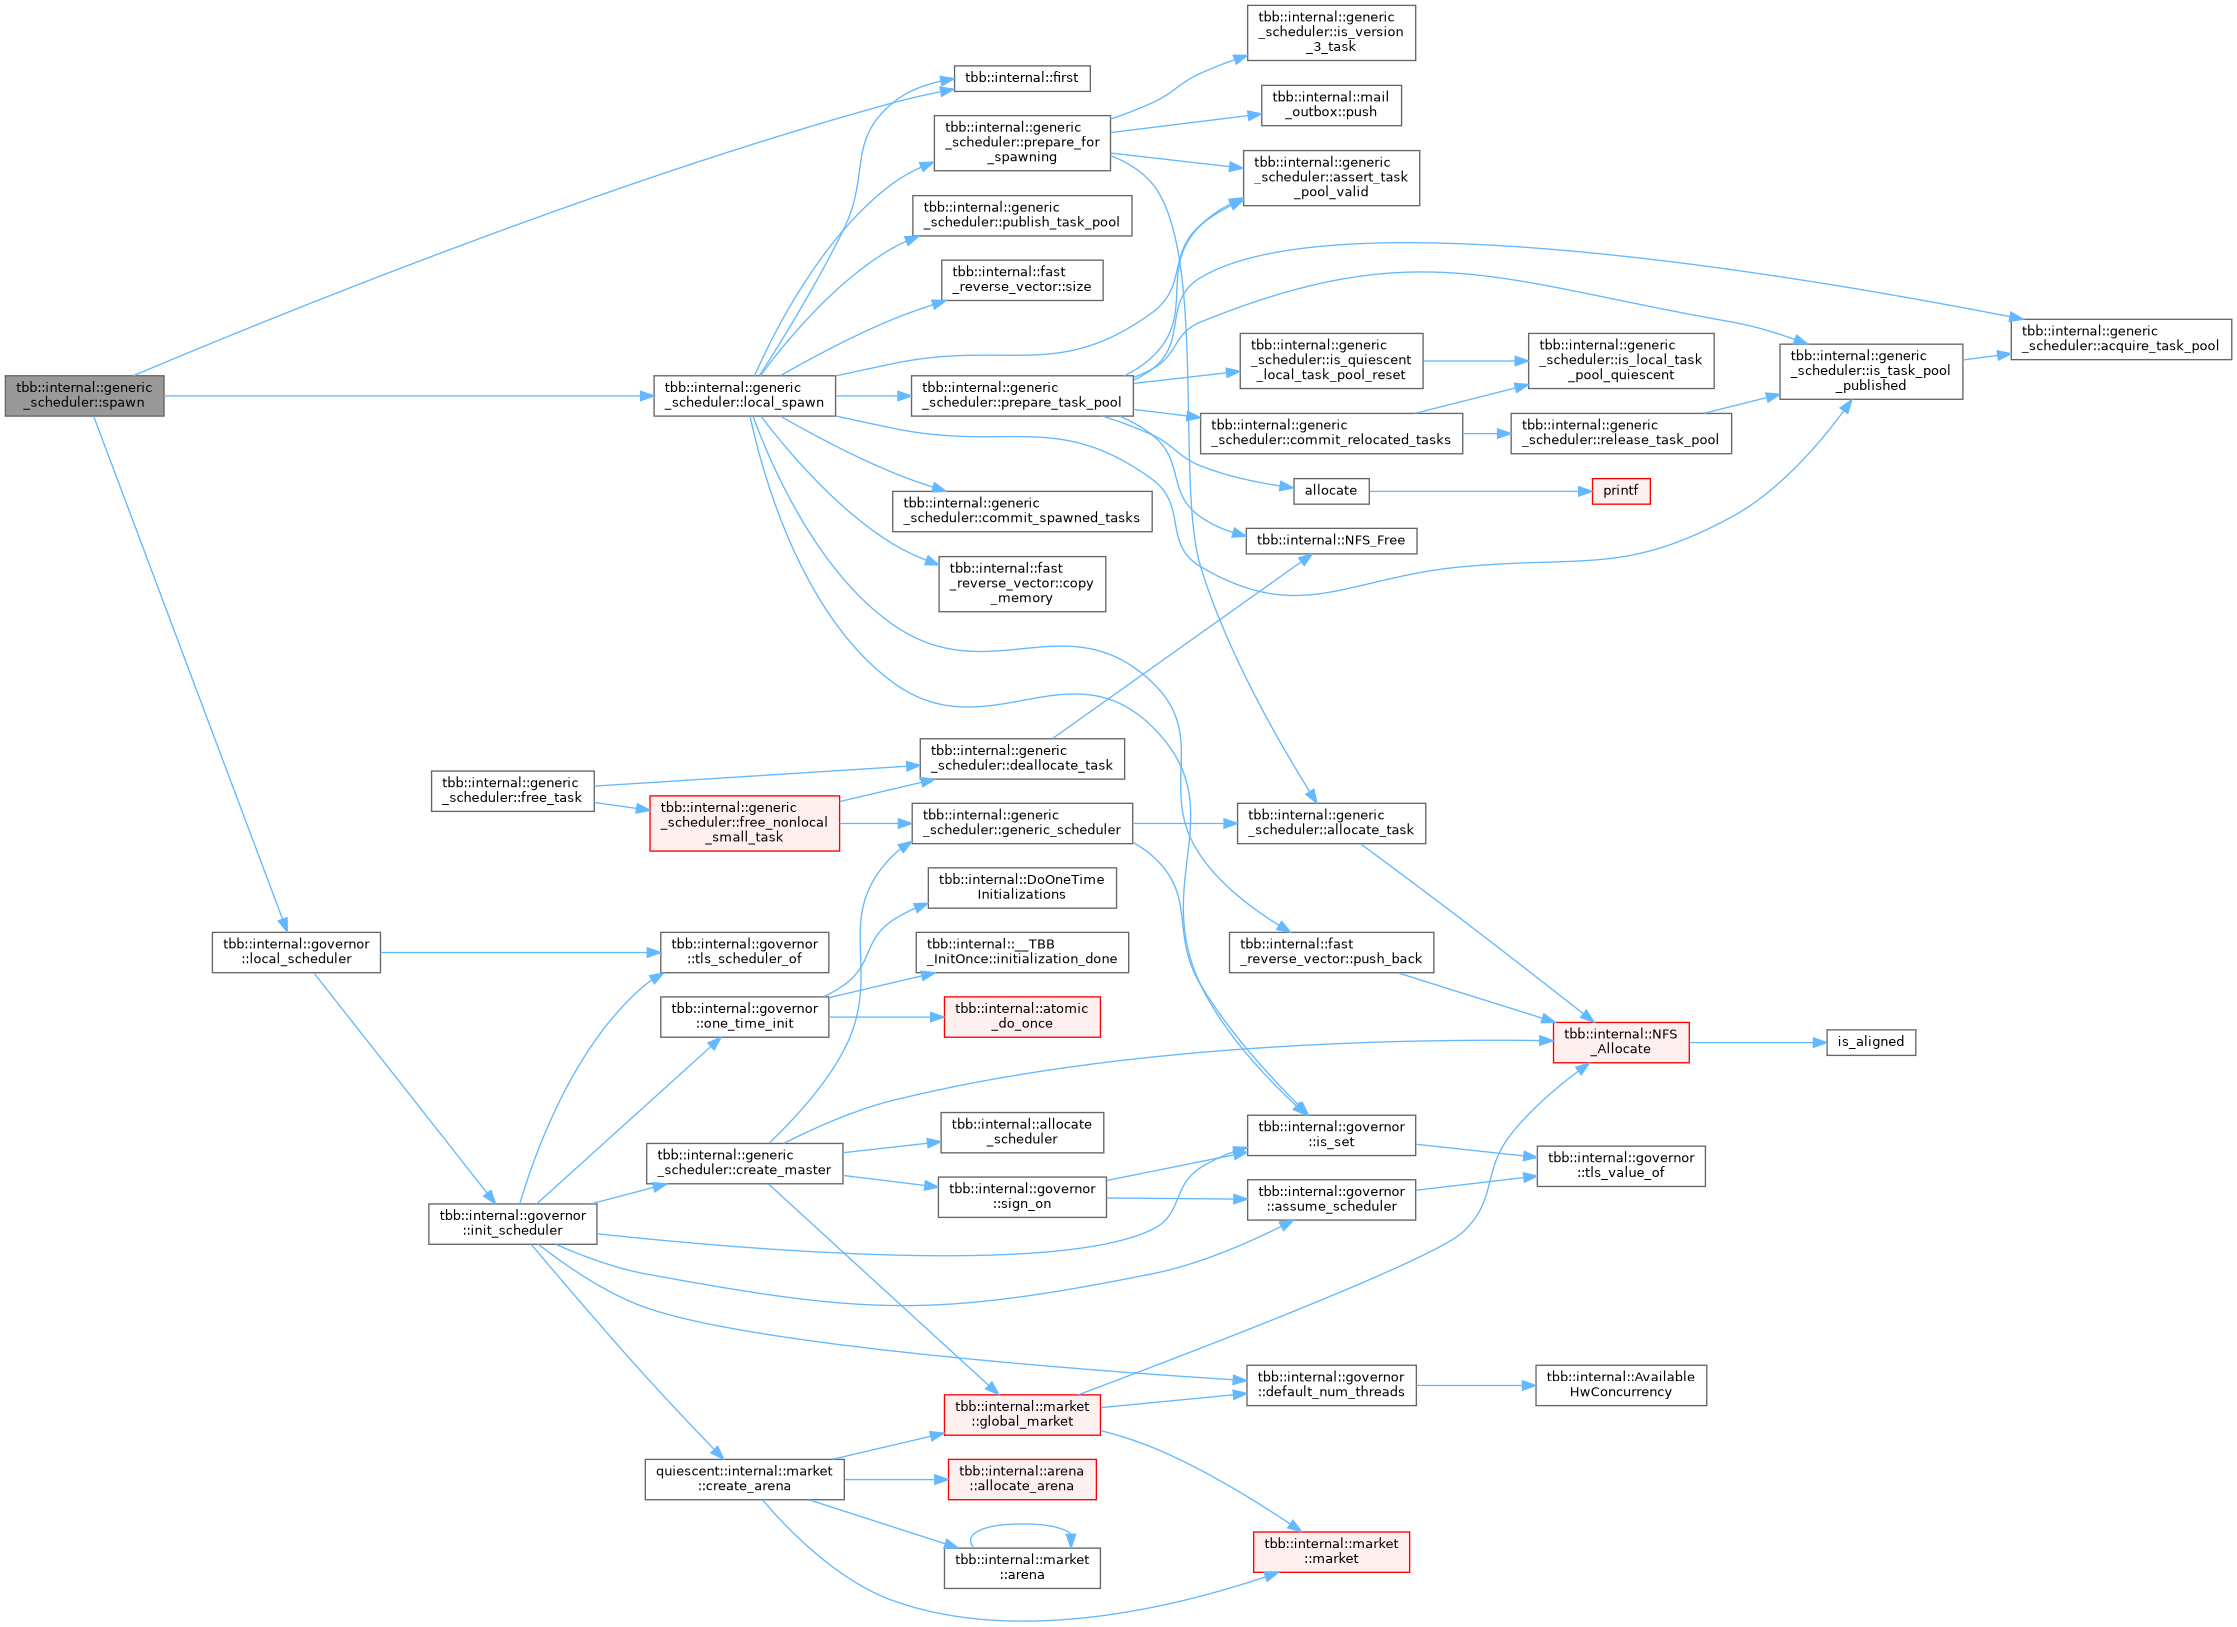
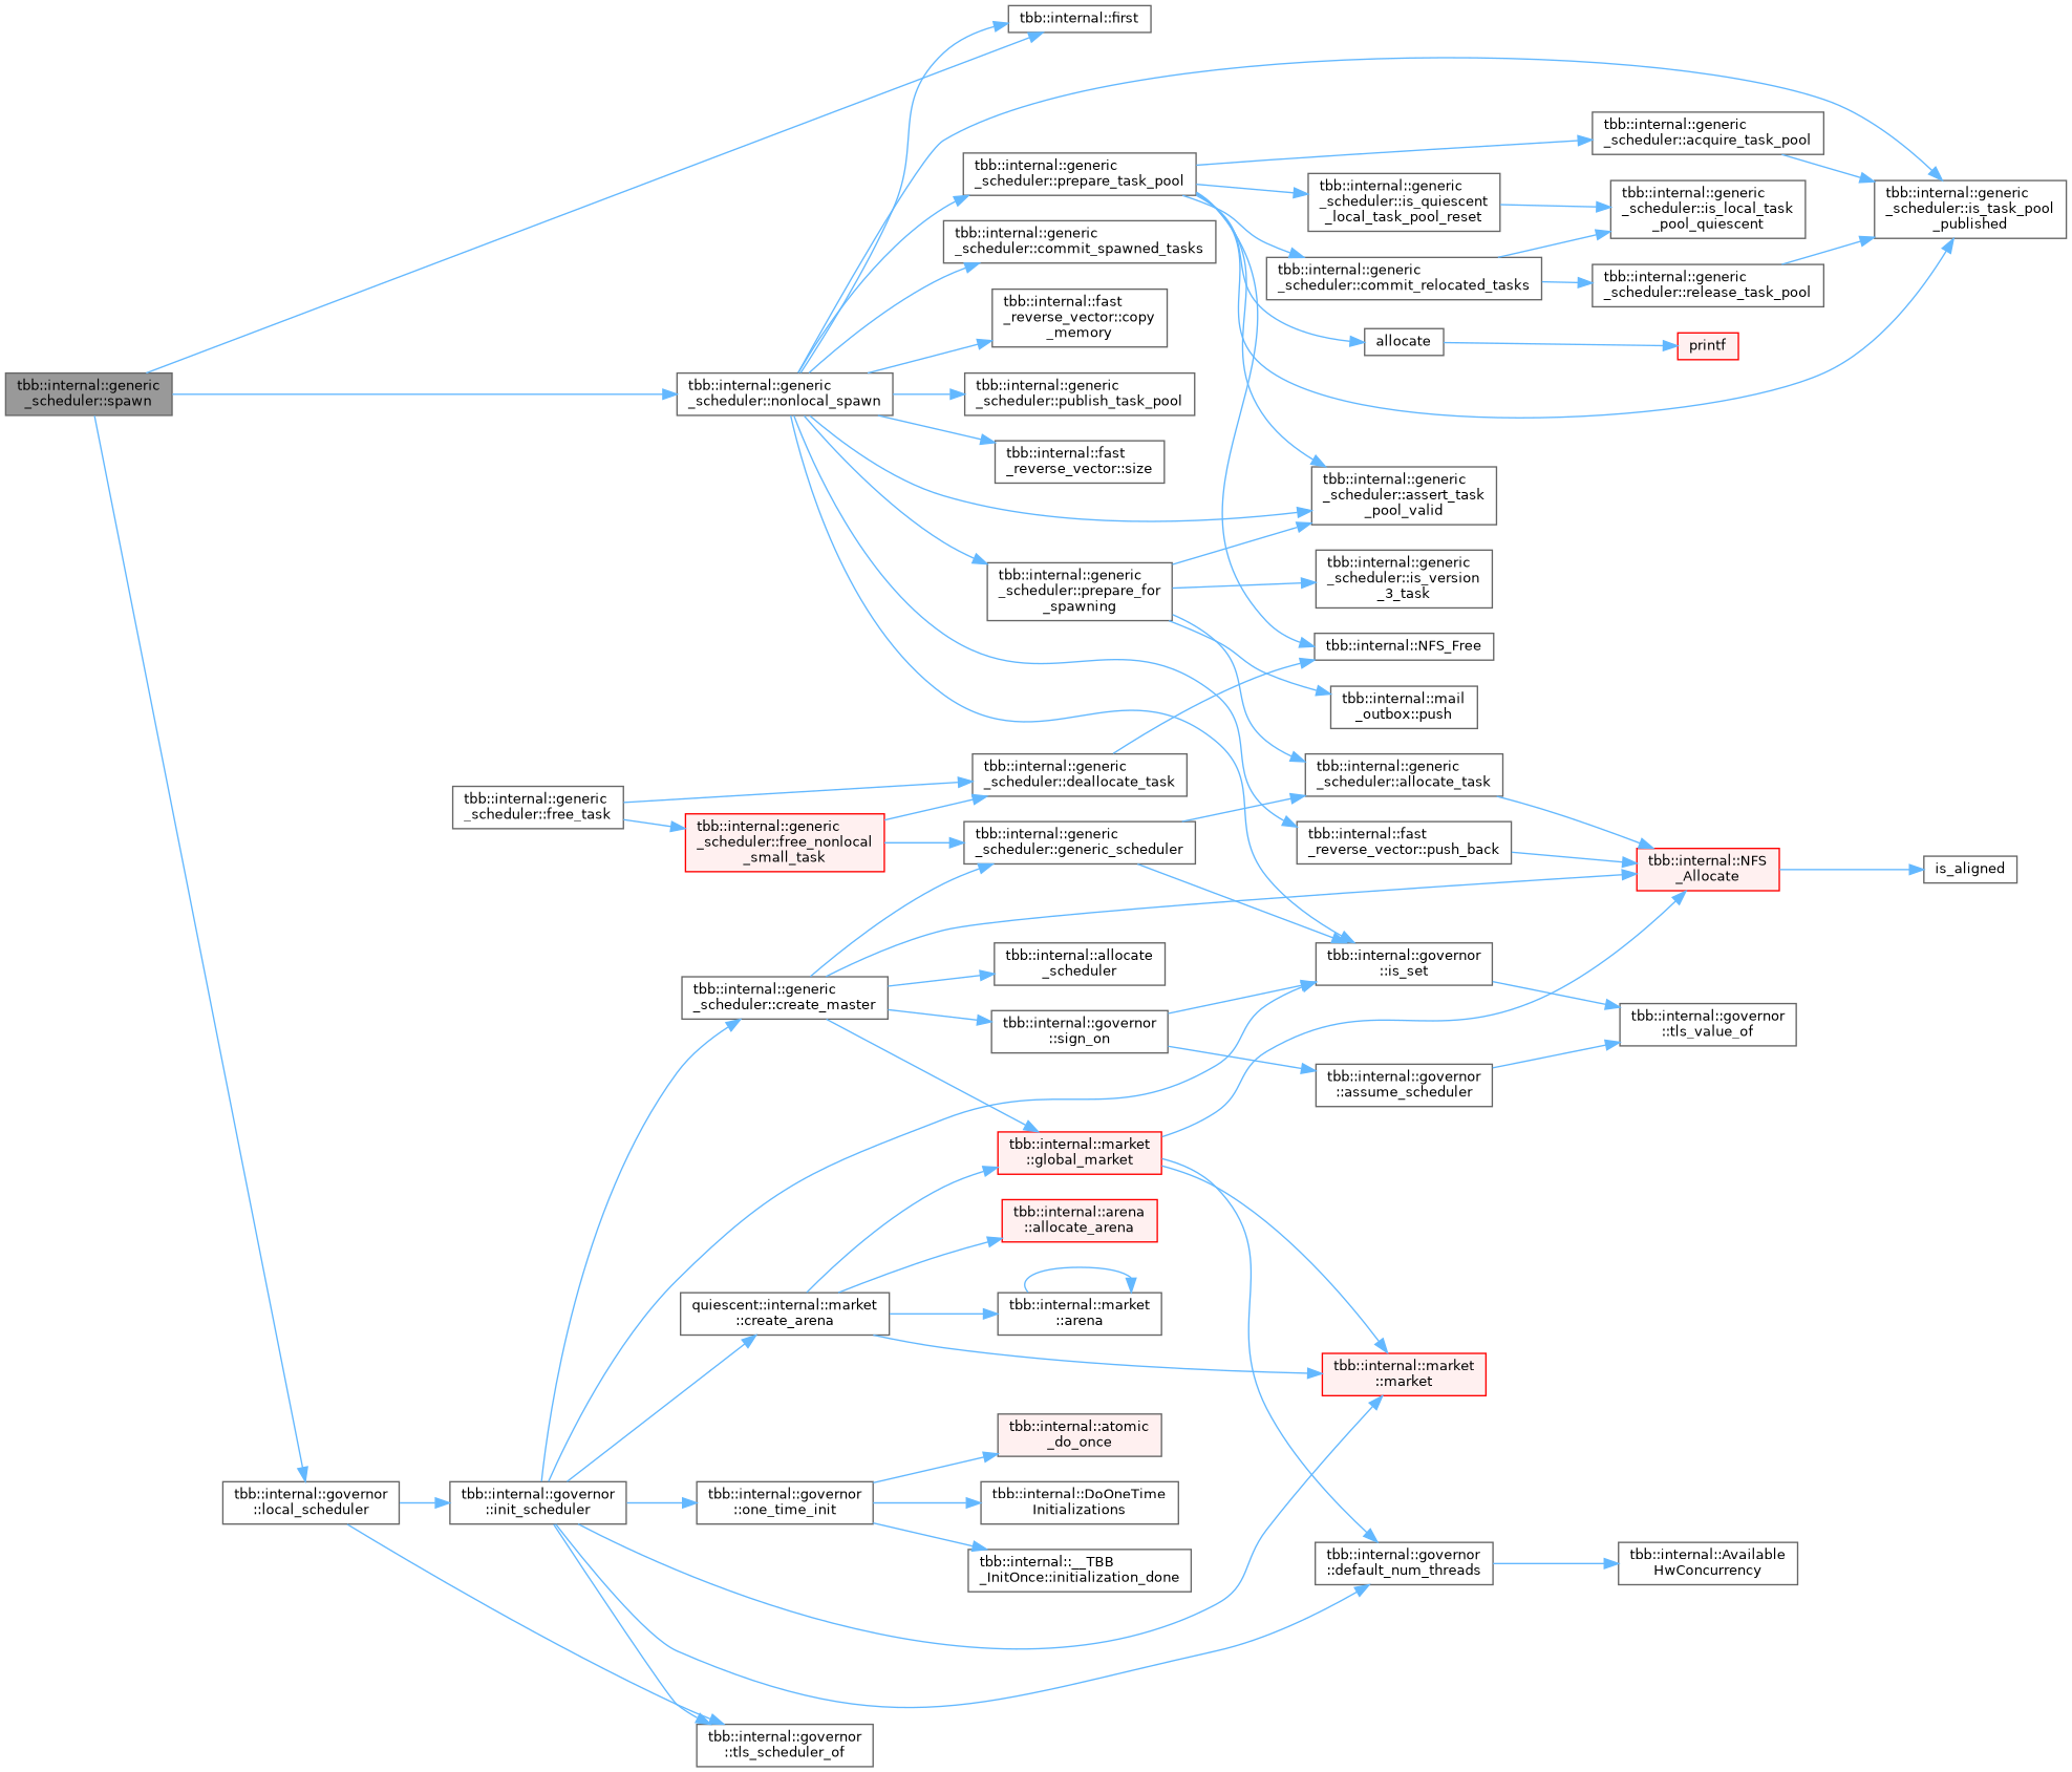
  digraph {
    rankdir=LR
    node [color=grey40 fillcolor=white fontname=Helvetica fontsize=10 shape=box style=filled]
    edge [color=steelblue1 fontname=Helvetica fontsize=10 labelfontname=Helvetica labelfontsize=10 style=solid]
    n1 [color=gray40 fillcolor=grey60 fontcolor=black height=0.2 label="tbb::internal::generic\l_scheduler::spawn" width=0.4]
    n2 [height=0.2 label="tbb::internal::first" width=0.4]
    n3 [height=0.2 label="tbb::internal::governor\l::local_scheduler" width=0.4]
-   n4 [height=0.2 label="tbb::internal::generic\l_scheduler::local_spawn" width=0.4]
+   n4 [height=0.2 label="tbb::internal::generic\l_scheduler::nonlocal_spawn" width=0.4]
    n5 [height=0.2 label="tbb::internal::governor\l::init_scheduler" width=0.4]
    n6 [height=0.2 label="tbb::internal::governor\l::tls_scheduler_of" width=0.4]
    n7 [height=0.2 label="tbb::internal::governor\l::is_set" width=0.4]
    n8 [height=0.2 label="tbb::internal::generic\l_scheduler::assert_task\l_pool_valid" width=0.4]
    n9 [height=0.2 label="tbb::internal::generic\l_scheduler::commit_spawned_tasks" width=0.4]
    n10 [height=0.2 label="tbb::internal::fast\l_reverse_vector::copy\l_memory" width=0.4]
    n11 [height=0.2 label="tbb::internal::generic\l_scheduler::is_task_pool\l_published" width=0.4]
    n12 [height=0.2 label="tbb::internal::generic\l_scheduler::prepare_for\l_spawning" width=0.4]
    n13 [height=0.2 label="tbb::internal::generic\l_scheduler::prepare_task_pool" width=0.4]
    n14 [height=0.2 label="tbb::internal::generic\l_scheduler::publish_task_pool" width=0.4]
    n15 [height=0.2 label="tbb::internal::fast\l_reverse_vector::push_back" width=0.4]
    n16 [height=0.2 label="tbb::internal::fast\l_reverse_vector::size" width=0.4]
    n17 [height=0.2 label="tbb::internal::governor\l::assume_scheduler" width=0.4]
    n18 [height=0.2 label="quiescent::internal::market\l::create_arena" width=0.4]
    n19 [height=0.2 label="tbb::internal::governor\l::default_num_threads" width=0.4]
    n20 [height=0.2 label="tbb::internal::generic\l_scheduler::create_master" width=0.4]
    n21 [height=0.2 label="tbb::internal::governor\l::one_time_init" width=0.4]
    n22 [height=0.2 label="tbb::internal::governor\l::tls_value_of" width=0.4]
    n23 [color=red fillcolor="#FFF0F0" height=0.2 label="tbb::internal::arena\l::allocate_arena" width=0.4]
    n24 [height=0.2 label="tbb::internal::market\l::arena" width=0.4]
    n25 [color=red fillcolor="#FFF0F0" height=0.2 label="tbb::internal::market\l::global_market" width=0.4]
    n26 [color=red fillcolor="#FFF0F0" height=0.2 label="tbb::internal::market\l::market" width=0.4]
    n27 [height=0.2 label="tbb::internal::Available\lHwConcurrency" width=0.4]
    n28 [color=red fillcolor="#FFF0F0" height=0.2 label="tbb::internal::NFS\l_Allocate" width=0.4]
    n29 [height=0.2 label="tbb::internal::allocate\l_scheduler" width=0.4]
    n30 [height=0.2 label="tbb::internal::generic\l_scheduler::generic_scheduler" width=0.4]
    n31 [height=0.2 label="tbb::internal::governor\l::sign_on" width=0.4]
-   n32 [color=red fillcolor="#FFF0F0" height=0.2 label="tbb::internal::atomic\l_do_once" width=0.4]
+   n32 [fillcolor="#FFF0F0" height=0.2 label="tbb::internal::atomic\l_do_once" width=0.4]
    n33 [height=0.2 label="tbb::internal::DoOneTime\lInitializations" width=0.4]
    n34 [height=0.2 label="tbb::internal::__TBB\l_InitOnce::initialization_done" width=0.4]
    n35 [height=0.2 label=is_aligned width=0.4]
    n36 [height=0.2 label="tbb::internal::generic\l_scheduler::allocate_task" width=0.4]
    n37 [height=0.2 label="tbb::internal::generic\l_scheduler::is_version\l_3_task" width=0.4]
    n38 [height=0.2 label="tbb::internal::mail\l_outbox::push" width=0.4]
    n39 [height=0.2 label="tbb::internal::NFS_Free" width=0.4]
    n40 [height=0.2 label="tbb::internal::generic\l_scheduler::acquire_task_pool" width=0.4]
    n41 [height=0.2 label=allocate width=0.4]
    n42 [height=0.2 label="tbb::internal::generic\l_scheduler::commit_relocated_tasks" width=0.4]
    n43 [height=0.2 label="tbb::internal::generic\l_scheduler::is_quiescent\l_local_task_pool_reset" width=0.4]
    n44 [height=0.2 label="tbb::internal::generic\l_scheduler::free_task" width=0.4]
    n45 [height=0.2 label="tbb::internal::generic\l_scheduler::deallocate_task" width=0.4]
    n46 [color=red fillcolor="#FFF0F0" height=0.2 label="tbb::internal::generic\l_scheduler::free_nonlocal\l_small_task" width=0.4]
    n47 [color=red fillcolor="#FFF0F0" height=0.2 label=printf width=0.4]
    n48 [height=0.2 label="tbb::internal::generic\l_scheduler::is_local_task\l_pool_quiescent" width=0.4]
    n49 [height=0.2 label="tbb::internal::generic\l_scheduler::release_task_pool" width=0.4]
    n1 -> n2
    n1 -> n3
    n1 -> n4
    n3 -> n5
    n3 -> n6
    n4 -> n2
    n4 -> n7
    n4 -> n8
    n4 -> n9
    n4 -> n10
    n4 -> n11
    n4 -> n12
    n4 -> n13
    n4 -> n14
    n4 -> n15
    n4 -> n16
    n5 -> n6
    n5 -> n7
-   n5 -> n17
+   n5 -> n26
    n5 -> n18
    n5 -> n19
    n5 -> n20
    n5 -> n21
    n7 -> n22
    n12 -> n8
    n12 -> n36
    n12 -> n37
    n12 -> n38
    n13 -> n8
    n13 -> n11
    n13 -> n39
    n13 -> n40
    n13 -> n41
    n13 -> n42
    n13 -> n43
    n15 -> n28
    n17 -> n22
    n18 -> n23
    n18 -> n24
    n18 -> n25
    n18 -> n26
    n19 -> n27
    n20 -> n25
    n20 -> n28
    n20 -> n29
    n20 -> n30
    n20 -> n31
    n21 -> n32
    n21 -> n33
    n21 -> n34
    n24 -> n24
    n25 -> n19
    n25 -> n26
    n25 -> n28
    n28 -> n35
    n30 -> n7
    n30 -> n36
    n31 -> n7
    n31 -> n17
    n36 -> n28
-   n11 -> n40
+   n40 -> n11
    n41 -> n47
    n42 -> n48
    n42 -> n49
    n43 -> n48
    n44 -> n45
    n44 -> n46
    n45 -> n39
    n46 -> n30
    n46 -> n45
    n49 -> n11
  }
